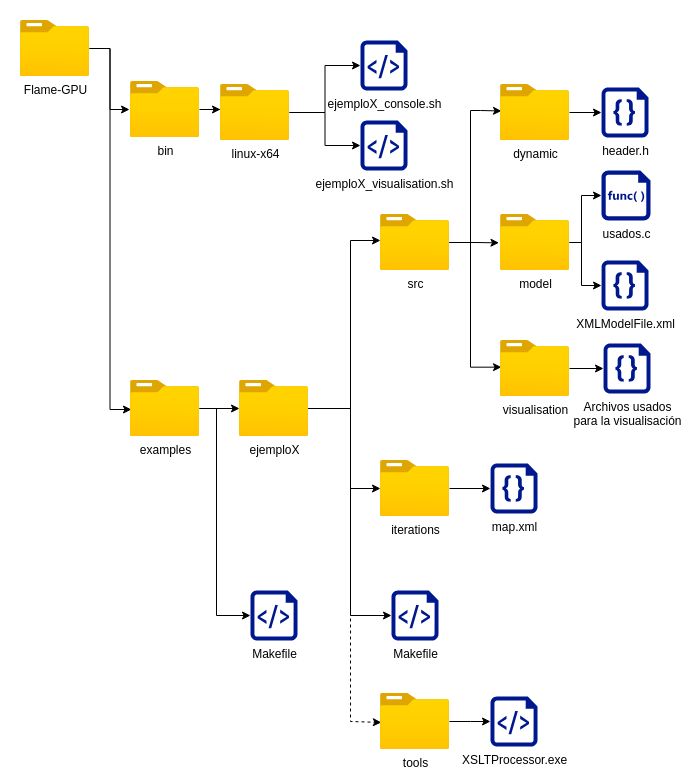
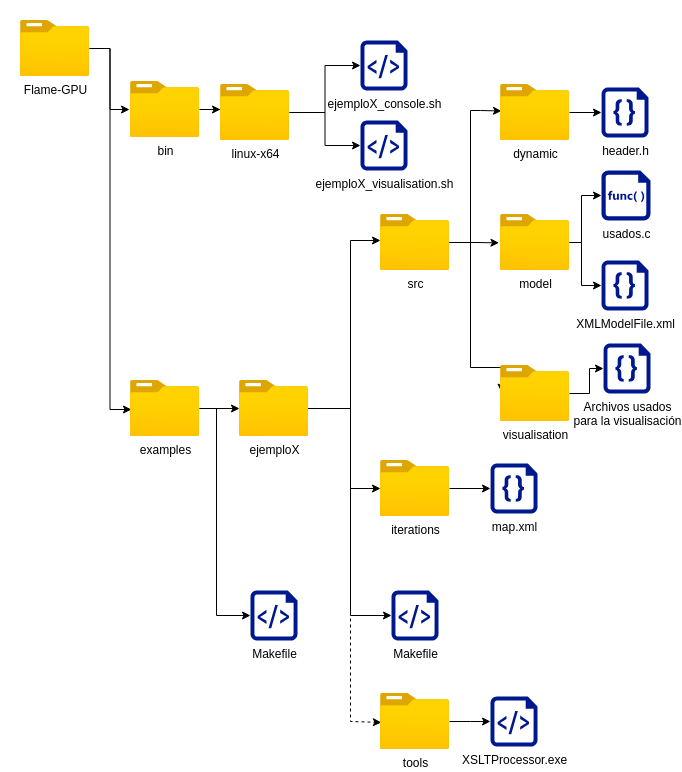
  <mxCell id="0" />
  <mxCell id="1" parent="0" />
  <mxCell id="2" style="edgeStyle=orthogonalEdgeStyle;rounded=0;orthogonalLoop=1;jettySize=auto;html=1;entryX=-0.014;entryY=0.5;entryDx=0;entryDy=0;entryPerimeter=0;" parent="1" source="4" target="6" edge="1"><mxGeometry relative="1" as="geometry" /></mxCell>
  <mxCell id="3" style="edgeStyle=orthogonalEdgeStyle;rounded=0;orthogonalLoop=1;jettySize=auto;html=1;entryX=0.014;entryY=0.518;entryDx=0;entryDy=0;entryPerimeter=0;" parent="1" source="4" target="10" edge="1"><mxGeometry relative="1" as="geometry" /></mxCell>
  <mxCell id="4" value="Flame-GPU" style="aspect=fixed;html=1;points=[];align=center;image;fontSize=12;image=img/lib/azure2/general/Folder_Blank.svg;" parent="1" vertex="1"><mxGeometry x="20" y="20" width="69" height="56.0" as="geometry" /></mxCell>
  <mxCell id="5" style="edgeStyle=orthogonalEdgeStyle;rounded=0;orthogonalLoop=1;jettySize=auto;html=1;entryX=0;entryY=0.446;entryDx=0;entryDy=0;entryPerimeter=0;" edge="1" parent="1" source="6" target="42"><mxGeometry relative="1" as="geometry" /></mxCell>
  <mxCell id="6" value="bin" style="aspect=fixed;html=1;points=[];align=center;image;fontSize=12;image=img/lib/azure2/general/Folder_Blank.svg;" parent="1" vertex="1"><mxGeometry x="130" y="81" width="69" height="56.0" as="geometry" /></mxCell>
  <mxCell id="7" value="ejemploX_console.sh" style="aspect=fixed;pointerEvents=1;shadow=0;dashed=0;html=1;strokeColor=none;labelPosition=center;verticalLabelPosition=bottom;verticalAlign=top;align=center;fillColor=#00188D;shape=mxgraph.azure.script_file" parent="1" vertex="1"><mxGeometry x="360" y="40" width="47" height="50" as="geometry" /></mxCell>
  <mxCell id="8" style="edgeStyle=orthogonalEdgeStyle;rounded=0;orthogonalLoop=1;jettySize=auto;html=1;" parent="1" source="10" target="15" edge="1"><mxGeometry relative="1" as="geometry" /></mxCell>
  <mxCell id="9" style="edgeStyle=orthogonalEdgeStyle;rounded=0;orthogonalLoop=1;jettySize=auto;html=1;entryX=0;entryY=0.5;entryDx=0;entryDy=0;entryPerimeter=0;" parent="1" source="10" target="39" edge="1"><mxGeometry relative="1" as="geometry"><Array as="points"><mxPoint x="216" y="408" /><mxPoint x="216" y="615" /></Array></mxGeometry></mxCell>
  <mxCell id="10" value="examples" style="aspect=fixed;html=1;points=[];align=center;image;fontSize=12;image=img/lib/azure2/general/Folder_Blank.svg;" parent="1" vertex="1"><mxGeometry x="130" y="380" width="69" height="56.0" as="geometry" /></mxCell>
  <mxCell id="11" style="edgeStyle=orthogonalEdgeStyle;rounded=0;orthogonalLoop=1;jettySize=auto;html=1;" parent="1" source="15" target="17" edge="1"><mxGeometry relative="1" as="geometry"><Array as="points"><mxPoint x="350" y="408" /><mxPoint x="350" y="488" /></Array></mxGeometry></mxCell>
  <mxCell id="12" style="edgeStyle=orthogonalEdgeStyle;rounded=0;orthogonalLoop=1;jettySize=auto;html=1;entryX=0;entryY=0.5;entryDx=0;entryDy=0;entryPerimeter=0;" parent="1" source="15" target="22" edge="1"><mxGeometry relative="1" as="geometry"><Array as="points"><mxPoint x="350" y="408" /><mxPoint x="350" y="615" /></Array></mxGeometry></mxCell>
  <mxCell id="13" style="edgeStyle=orthogonalEdgeStyle;rounded=0;orthogonalLoop=1;jettySize=auto;html=1;entryX=0;entryY=0.464;entryDx=0;entryDy=0;entryPerimeter=0;" parent="1" source="15" target="21" edge="1"><mxGeometry relative="1" as="geometry"><Array as="points"><mxPoint x="350" y="408" /><mxPoint x="350" y="240" /></Array></mxGeometry></mxCell>
  <mxCell id="14" style="edgeStyle=orthogonalEdgeStyle;rounded=0;orthogonalLoop=1;jettySize=auto;html=1;entryX=0.012;entryY=0.517;entryDx=0;entryDy=0;entryPerimeter=0;dashed=1;" parent="1" source="15" target="37" edge="1"><mxGeometry relative="1" as="geometry"><Array as="points"><mxPoint x="350" y="408" /><mxPoint x="350" y="721" /><mxPoint x="381" y="721" /></Array></mxGeometry></mxCell>
  <mxCell id="15" value="ejemploX" style="aspect=fixed;html=1;points=[];align=center;image;fontSize=12;image=img/lib/azure2/general/Folder_Blank.svg;" parent="1" vertex="1"><mxGeometry x="239" y="380" width="69" height="56.0" as="geometry" /></mxCell>
  <mxCell id="16" style="edgeStyle=orthogonalEdgeStyle;rounded=0;orthogonalLoop=1;jettySize=auto;html=1;entryX=0;entryY=0.5;entryDx=0;entryDy=0;entryPerimeter=0;" parent="1" source="17" target="23" edge="1"><mxGeometry relative="1" as="geometry" /></mxCell>
  <mxCell id="17" value="iterations" style="aspect=fixed;html=1;points=[];align=center;image;fontSize=12;image=img/lib/azure2/general/Folder_Blank.svg;" parent="1" vertex="1"><mxGeometry x="380" y="460" width="69" height="56.0" as="geometry" /></mxCell>
  <mxCell id="18" style="edgeStyle=orthogonalEdgeStyle;rounded=0;orthogonalLoop=1;jettySize=auto;html=1;entryX=-0.022;entryY=0.506;entryDx=0;entryDy=0;entryPerimeter=0;" parent="1" source="21" target="26" edge="1"><mxGeometry relative="1" as="geometry" /></mxCell>
  <mxCell id="19" style="edgeStyle=orthogonalEdgeStyle;rounded=0;orthogonalLoop=1;jettySize=auto;html=1;entryX=0.014;entryY=0.473;entryDx=0;entryDy=0;entryPerimeter=0;" parent="1" source="21" target="31" edge="1"><mxGeometry relative="1" as="geometry"><Array as="points"><mxPoint x="470" y="242" /><mxPoint x="470" y="110" /><mxPoint x="480" y="110" /></Array></mxGeometry></mxCell>
  <mxCell id="20" style="edgeStyle=orthogonalEdgeStyle;rounded=0;orthogonalLoop=1;jettySize=auto;html=1;entryX=0.014;entryY=0.476;entryDx=0;entryDy=0;entryPerimeter=0;" parent="1" source="21" target="33" edge="1"><mxGeometry relative="1" as="geometry"><Array as="points"><mxPoint x="470" y="242" /><mxPoint x="470" y="367" /></Array></mxGeometry></mxCell>
  <mxCell id="21" value="src" style="aspect=fixed;html=1;points=[];align=center;image;fontSize=12;image=img/lib/azure2/general/Folder_Blank.svg;" parent="1" vertex="1"><mxGeometry x="380" y="214" width="69" height="56.0" as="geometry" /></mxCell>
  <mxCell id="22" value="Makefile" style="aspect=fixed;pointerEvents=1;shadow=0;dashed=0;html=1;strokeColor=none;labelPosition=center;verticalLabelPosition=bottom;verticalAlign=top;align=center;fillColor=#00188D;shape=mxgraph.azure.script_file" parent="1" vertex="1"><mxGeometry x="391" y="590" width="47" height="50" as="geometry" /></mxCell>
  <mxCell id="23" value="map.xml&lt;br&gt;" style="aspect=fixed;pointerEvents=1;shadow=0;dashed=0;html=1;strokeColor=none;labelPosition=center;verticalLabelPosition=bottom;verticalAlign=top;align=center;fillColor=#00188D;shape=mxgraph.azure.code_file" parent="1" vertex="1"><mxGeometry x="490" y="463" width="47" height="50" as="geometry" /></mxCell>
  <mxCell id="24" style="edgeStyle=orthogonalEdgeStyle;rounded=0;orthogonalLoop=1;jettySize=auto;html=1;entryX=0;entryY=0.5;entryDx=0;entryDy=0;entryPerimeter=0;" parent="1" source="26" target="29" edge="1"><mxGeometry relative="1" as="geometry"><Array as="points"><mxPoint x="581" y="242" /><mxPoint x="581" y="195" /></Array></mxGeometry></mxCell>
  <mxCell id="25" style="edgeStyle=orthogonalEdgeStyle;rounded=0;orthogonalLoop=1;jettySize=auto;html=1;entryX=0;entryY=0.5;entryDx=0;entryDy=0;entryPerimeter=0;" parent="1" source="26" target="28" edge="1"><mxGeometry relative="1" as="geometry"><Array as="points"><mxPoint x="581" y="242" /><mxPoint x="581" y="285" /></Array></mxGeometry></mxCell>
  <mxCell id="26" value="model" style="aspect=fixed;html=1;points=[];align=center;image;fontSize=12;image=img/lib/azure2/general/Folder_Blank.svg;" parent="1" vertex="1"><mxGeometry x="500" y="214" width="69" height="56.0" as="geometry" /></mxCell>
  <mxCell id="27" value="ejemploX_visualisation.sh" style="aspect=fixed;pointerEvents=1;shadow=0;dashed=0;html=1;strokeColor=none;labelPosition=center;verticalLabelPosition=bottom;verticalAlign=top;align=center;fillColor=#00188D;shape=mxgraph.azure.script_file" parent="1" vertex="1"><mxGeometry x="360" y="120" width="47" height="50" as="geometry" /></mxCell>
  <mxCell id="28" value="XMLModelFile.xml" style="aspect=fixed;pointerEvents=1;shadow=0;dashed=0;html=1;strokeColor=none;labelPosition=center;verticalLabelPosition=bottom;verticalAlign=top;align=center;fillColor=#00188D;shape=mxgraph.azure.code_file" parent="1" vertex="1"><mxGeometry x="601" y="260" width="47" height="50" as="geometry" /></mxCell>
  <mxCell id="29" value="usados.c" style="aspect=fixed;pointerEvents=1;shadow=0;dashed=0;html=1;strokeColor=none;labelPosition=center;verticalLabelPosition=bottom;verticalAlign=top;align=center;fillColor=#00188D;shape=mxgraph.mscae.enterprise.code_file" parent="1" vertex="1"><mxGeometry x="601" y="170" width="49" height="50" as="geometry" /></mxCell>
  <mxCell id="30" style="edgeStyle=orthogonalEdgeStyle;rounded=0;orthogonalLoop=1;jettySize=auto;html=1;entryX=0;entryY=0.5;entryDx=0;entryDy=0;entryPerimeter=0;" parent="1" source="31" target="34" edge="1"><mxGeometry relative="1" as="geometry" /></mxCell>
  <mxCell id="31" value="dynamic" style="aspect=fixed;html=1;points=[];align=center;image;fontSize=12;image=img/lib/azure2/general/Folder_Blank.svg;" parent="1" vertex="1"><mxGeometry x="500" y="84" width="69" height="56.0" as="geometry" /></mxCell>
  <mxCell id="32" style="edgeStyle=orthogonalEdgeStyle;rounded=0;orthogonalLoop=1;jettySize=auto;html=1;entryX=0;entryY=0.5;entryDx=0;entryDy=0;entryPerimeter=0;" parent="1" source="33" target="35" edge="1"><mxGeometry relative="1" as="geometry" /></mxCell>
- <mxCell id="33" value="visualisation" style="aspect=fixed;html=1;points=[];align=center;image;fontSize=12;image=img/lib/azure2/general/Folder_Blank.svg;" parent="1" vertex="1"><mxGeometry x="500" y="340" width="69" height="56.0" as="geometry" /></mxCell>
+ <mxCell id="33" value="visualisation" style="aspect=fixed;html=1;points=[];align=center;image;fontSize=12;image=img/lib/azure2/general/Folder_Blank.svg;" parent="1" vertex="1"><mxGeometry x="500" y="365" width="69" height="56.0" as="geometry" /></mxCell>
  <mxCell id="34" value="header.h" style="aspect=fixed;pointerEvents=1;shadow=0;dashed=0;html=1;strokeColor=none;labelPosition=center;verticalLabelPosition=bottom;verticalAlign=top;align=center;fillColor=#00188D;shape=mxgraph.azure.code_file" parent="1" vertex="1"><mxGeometry x="601" y="87" width="47" height="50" as="geometry" /></mxCell>
  <mxCell id="35" value="Archivos usados&lt;br&gt;para la visualisación" style="aspect=fixed;pointerEvents=1;shadow=0;dashed=0;html=1;strokeColor=none;labelPosition=center;verticalLabelPosition=bottom;verticalAlign=top;align=center;fillColor=#00188D;shape=mxgraph.azure.code_file" parent="1" vertex="1"><mxGeometry x="603" y="343" width="47" height="50" as="geometry" /></mxCell>
  <mxCell id="36" style="edgeStyle=orthogonalEdgeStyle;rounded=0;orthogonalLoop=1;jettySize=auto;html=1;entryX=0;entryY=0.5;entryDx=0;entryDy=0;entryPerimeter=0;" parent="1" source="37" target="38" edge="1"><mxGeometry relative="1" as="geometry"><Array as="points"><mxPoint x="470" y="721" /><mxPoint x="470" y="721" /></Array></mxGeometry></mxCell>
  <mxCell id="37" value="tools" style="aspect=fixed;html=1;points=[];align=center;image;fontSize=12;image=img/lib/azure2/general/Folder_Blank.svg;" parent="1" vertex="1"><mxGeometry x="380" y="693" width="69" height="56.0" as="geometry" /></mxCell>
  <mxCell id="38" value="XSLTProcessor.exe" style="aspect=fixed;pointerEvents=1;shadow=0;dashed=0;html=1;strokeColor=none;labelPosition=center;verticalLabelPosition=bottom;verticalAlign=top;align=center;fillColor=#00188D;shape=mxgraph.azure.script_file" parent="1" vertex="1"><mxGeometry x="490" y="696" width="47" height="50" as="geometry" /></mxCell>
  <mxCell id="39" value="Makefile" style="aspect=fixed;pointerEvents=1;shadow=0;dashed=0;html=1;strokeColor=none;labelPosition=center;verticalLabelPosition=bottom;verticalAlign=top;align=center;fillColor=#00188D;shape=mxgraph.azure.script_file" parent="1" vertex="1"><mxGeometry x="250" y="590" width="47" height="50" as="geometry" /></mxCell>
  <mxCell id="40" style="edgeStyle=orthogonalEdgeStyle;rounded=0;orthogonalLoop=1;jettySize=auto;html=1;entryX=0;entryY=0.5;entryDx=0;entryDy=0;entryPerimeter=0;" edge="1" parent="1" source="42" target="7"><mxGeometry relative="1" as="geometry" /></mxCell>
  <mxCell id="41" style="edgeStyle=orthogonalEdgeStyle;rounded=0;orthogonalLoop=1;jettySize=auto;html=1;entryX=0;entryY=0.5;entryDx=0;entryDy=0;entryPerimeter=0;" edge="1" parent="1" source="42" target="27"><mxGeometry relative="1" as="geometry" /></mxCell>
  <mxCell id="42" value="linux-x64" style="aspect=fixed;html=1;points=[];align=center;image;fontSize=12;image=img/lib/azure2/general/Folder_Blank.svg;" vertex="1" parent="1"><mxGeometry x="220" y="84" width="69" height="56.0" as="geometry" /></mxCell>
